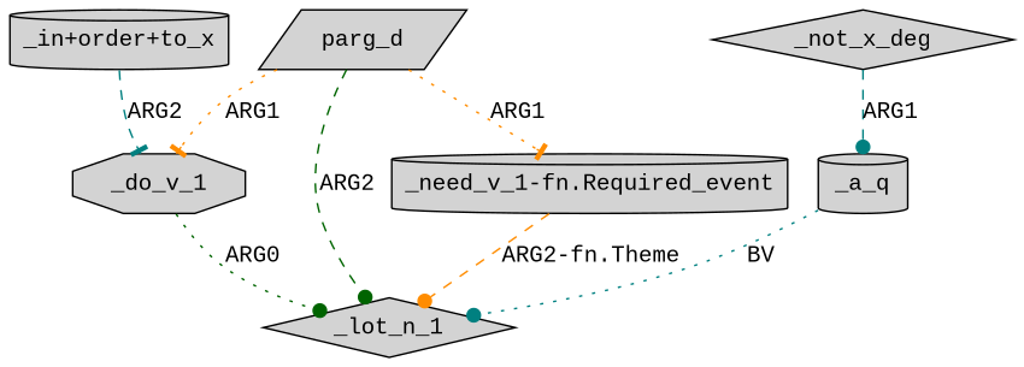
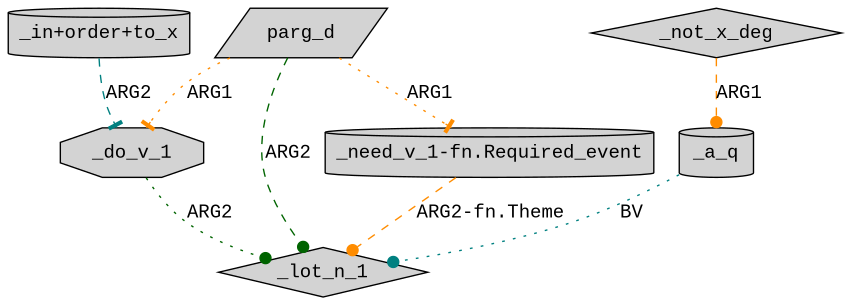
  digraph {
    fontname="Liberation Mono"
    node [fontname="Liberation Mono" shape=cylinder style=filled]
    edge [arrowhead=dot color=teal fontname="Liberation Mono" style=dotted]
    _a_q
    _not_x_deg [shape=diamond]
    _lot_n_1 [shape=diamond]
    "_in+order+to_x"
    _do_v_1 [shape=octagon]
    "_need_v_1-fn.Required_event"
    parg_d [shape=parallelogram]
    _a_q -> _lot_n_1 [label=BV]
-   _not_x_deg -> _a_q [label=ARG1 style=dashed]
+   _not_x_deg -> _a_q [color=darkorange label=ARG1 style=dashed]
    "_in+order+to_x" -> _do_v_1 [arrowhead=tee label=ARG2 style=dashed]
-   _do_v_1 -> _lot_n_1 [color=darkgreen label=ARG0]
+   _do_v_1 -> _lot_n_1 [color=darkgreen label=ARG2]
    "_need_v_1-fn.Required_event" -> _lot_n_1 [color=darkorange label="ARG2-fn.Theme" style=dashed]
    parg_d -> _lot_n_1 [color=darkgreen label=ARG2 style=dashed]
    parg_d -> _do_v_1 [arrowhead=tee color=darkorange label=ARG1]
    parg_d -> "_need_v_1-fn.Required_event" [arrowhead=tee color=darkorange label=ARG1]
  }
